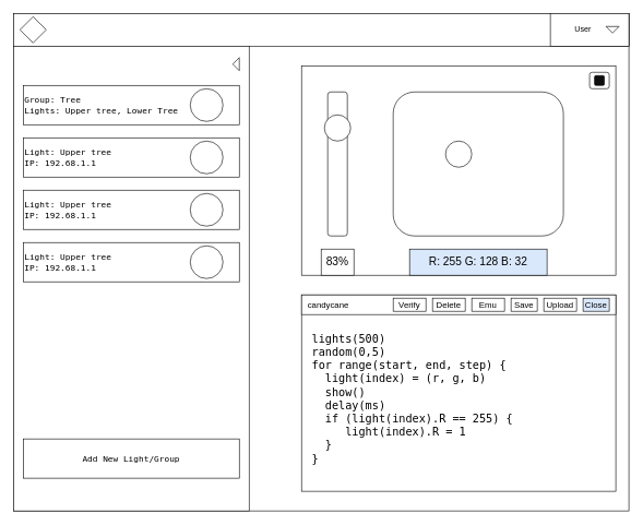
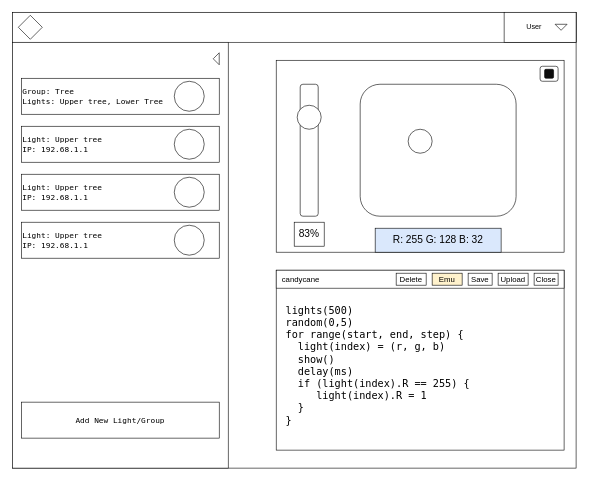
  <mxCell id="0" />
  <mxCell id="1" parent="0" />
  <mxCell id="2" value="" style="rounded=0;whiteSpace=wrap;html=1;" parent="1" vertex="1"><mxGeometry x="20" y="20" width="940" height="760" as="geometry" /></mxCell>
  <mxCell id="3" value="" style="rounded=0;whiteSpace=wrap;html=1;" parent="1" vertex="1"><mxGeometry x="20" y="20" width="940" height="50" as="geometry" /></mxCell>
  <mxCell id="4" value="" style="rhombus;whiteSpace=wrap;html=1;" parent="1" vertex="1"><mxGeometry x="30" y="25" width="40" height="40" as="geometry" /></mxCell>
  <mxCell id="5" value="" style="rounded=0;whiteSpace=wrap;html=1;" parent="1" vertex="1"><mxGeometry x="840" y="20" width="120" height="50" as="geometry" /></mxCell>
  <mxCell id="6" value="" style="triangle;whiteSpace=wrap;html=1;rotation=90;" parent="1" vertex="1"><mxGeometry x="930" y="35" width="10" height="20" as="geometry" /></mxCell>
  <mxCell id="7" value="User" style="text;html=1;strokeColor=none;fillColor=none;align=center;verticalAlign=middle;whiteSpace=wrap;rounded=0;" parent="1" vertex="1"><mxGeometry x="860" y="30" width="60" height="30" as="geometry" /></mxCell>
  <mxCell id="8" value="" style="rounded=0;whiteSpace=wrap;html=1;" parent="1" vertex="1"><mxGeometry x="20" y="70" width="360" height="710" as="geometry" /></mxCell>
  <mxCell id="9" value="" style="rounded=0;whiteSpace=wrap;html=1;" parent="1" vertex="1"><mxGeometry x="460" y="100" width="480" height="320" as="geometry" /></mxCell>
  <mxCell id="10" value="" style="rounded=0;whiteSpace=wrap;html=1;" parent="1" vertex="1"><mxGeometry x="460" y="450" width="480" height="300" as="geometry" /></mxCell>
  <mxCell id="11" value="" style="rounded=0;whiteSpace=wrap;html=1;" parent="1" vertex="1"><mxGeometry x="460" y="450" width="480" height="30" as="geometry" /></mxCell>
  <mxCell id="12" value="" style="rounded=1;whiteSpace=wrap;html=1;" parent="1" vertex="1"><mxGeometry x="600" y="140" width="260" height="220" as="geometry" /></mxCell>
  <mxCell id="13" value="" style="rounded=1;whiteSpace=wrap;html=1;" parent="1" vertex="1"><mxGeometry x="500" y="140" width="30" height="220" as="geometry" /></mxCell>
  <mxCell id="14" value="" style="ellipse;whiteSpace=wrap;html=1;aspect=fixed;" parent="1" vertex="1"><mxGeometry x="495" y="175" width="40" height="40" as="geometry" /></mxCell>
  <mxCell id="15" value="" style="ellipse;whiteSpace=wrap;html=1;aspect=fixed;" parent="1" vertex="1"><mxGeometry x="680" y="215" width="40" height="40" as="geometry" /></mxCell>
  <mxCell id="16" value="&lt;pre style=&quot;font-size: 17px&quot;&gt;lights(500)&lt;br&gt;random(0,5)&lt;br&gt;&lt;font style=&quot;font-size: 17px&quot;&gt;&lt;font style=&quot;font-size: 17px&quot;&gt;for range(start, end, step) {&lt;/font&gt;&lt;font style=&quot;font-size: 17px&quot;&gt;&amp;nbsp;&lt;br&gt;&lt;/font&gt;&lt;/font&gt;&amp;nbsp; light(index) = (r, g, b)&lt;br&gt;&amp;nbsp; show()&lt;br&gt;&amp;nbsp; delay(ms)&lt;br&gt;  if (light(index).R == 255) {&lt;br&gt;     light(index).R = 1&lt;br&gt;  }&lt;br&gt;}&lt;/pre&gt;" style="text;html=1;strokeColor=none;fillColor=none;spacing=5;spacingTop=-20;whiteSpace=wrap;overflow=hidden;rounded=0;horizontal=1;" parent="1" vertex="1"><mxGeometry x="471" y="500" width="379" height="240" as="geometry" /></mxCell>
  <mxCell id="17" value="R: 255 G: 128 B: 32" style="rounded=0;whiteSpace=wrap;html=1;fontSize=17;fillColor=#dae8fc;" parent="1" vertex="1"><mxGeometry x="625" y="380" width="210" height="40" as="geometry" /></mxCell>
- <mxCell id="18" value="83%" style="rounded=0;whiteSpace=wrap;html=1;fontSize=17;" parent="1" vertex="1"><mxGeometry x="490" y="380" width="50" height="40" as="geometry" /></mxCell>
+ <mxCell id="18" value="83%" style="rounded=0;whiteSpace=wrap;html=1;fontSize=17;" parent="1" vertex="1"><mxGeometry x="490" y="370" width="50" height="40" as="geometry" /></mxCell>
  <mxCell id="19" value="&lt;pre style=&quot;font-size: 13px&quot;&gt;Group: Tree&lt;br&gt;Lights: Upper tree, Lower Tree&lt;/pre&gt;" style="rounded=0;whiteSpace=wrap;html=1;fontSize=17;align=left;" parent="1" vertex="1"><mxGeometry x="35" y="130" width="330" height="60" as="geometry" /></mxCell>
  <mxCell id="20" value="" style="ellipse;whiteSpace=wrap;html=1;aspect=fixed;fontSize=13;align=left;" parent="1" vertex="1"><mxGeometry x="290" y="135" width="50" height="50" as="geometry" /></mxCell>
  <mxCell id="21" value="&lt;pre style=&quot;font-size: 13px&quot;&gt;Light: Upper tree&lt;br&gt;IP: 192.68.1.1&lt;/pre&gt;" style="rounded=0;whiteSpace=wrap;html=1;fontSize=17;align=left;" parent="1" vertex="1"><mxGeometry x="35" y="210" width="330" height="60" as="geometry" /></mxCell>
  <mxCell id="22" value="" style="ellipse;whiteSpace=wrap;html=1;aspect=fixed;fontSize=13;align=left;" parent="1" vertex="1"><mxGeometry x="290" y="215" width="50" height="50" as="geometry" /></mxCell>
  <mxCell id="23" value="&lt;pre style=&quot;font-size: 13px&quot;&gt;Light: Upper tree&lt;br&gt;IP: 192.68.1.1&lt;/pre&gt;" style="rounded=0;whiteSpace=wrap;html=1;fontSize=17;align=left;" parent="1" vertex="1"><mxGeometry x="35" y="290" width="330" height="60" as="geometry" /></mxCell>
  <mxCell id="24" value="" style="ellipse;whiteSpace=wrap;html=1;aspect=fixed;fontSize=13;align=left;" parent="1" vertex="1"><mxGeometry x="290" y="295" width="50" height="50" as="geometry" /></mxCell>
  <mxCell id="25" value="&lt;pre style=&quot;font-size: 13px&quot;&gt;Light: Upper tree&lt;br&gt;IP: 192.68.1.1&lt;/pre&gt;" style="rounded=0;whiteSpace=wrap;html=1;fontSize=17;align=left;" parent="1" vertex="1"><mxGeometry x="35" y="370" width="330" height="60" as="geometry" /></mxCell>
  <mxCell id="26" value="" style="ellipse;whiteSpace=wrap;html=1;aspect=fixed;fontSize=13;align=left;" parent="1" vertex="1"><mxGeometry x="290" y="375" width="50" height="50" as="geometry" /></mxCell>
  <mxCell id="27" value="&lt;pre style=&quot;font-size: 13px&quot;&gt;Add New Light/Group&lt;/pre&gt;" style="rounded=0;whiteSpace=wrap;html=1;fontSize=17;align=center;" parent="1" vertex="1"><mxGeometry x="35" y="670" width="330" height="60" as="geometry" /></mxCell>
  <mxCell id="28" value="" style="rounded=1;whiteSpace=wrap;html=1;fontSize=13;align=center;" parent="1" vertex="1"><mxGeometry x="900" y="110" width="30" height="25" as="geometry" /></mxCell>
  <mxCell id="29" value="" style="rounded=1;whiteSpace=wrap;html=1;fontSize=13;align=center;labelBackgroundColor=#6666FF;fillColor=#0D0D0D;" parent="1" vertex="1"><mxGeometry x="907.5" y="115" width="15" height="15" as="geometry" /></mxCell>
  <mxCell id="30" value="candycane" style="text;html=1;strokeColor=none;fillColor=none;align=center;verticalAlign=middle;whiteSpace=wrap;rounded=0;labelBackgroundColor=none;fontSize=13;" parent="1" vertex="1"><mxGeometry x="471" y="450" width="60" height="30" as="geometry" /></mxCell>
  <mxCell id="31" value="Upload" style="rounded=0;whiteSpace=wrap;html=1;labelBackgroundColor=none;fontSize=13;align=center;fontColor=default;" parent="1" vertex="1"><mxGeometry x="830" y="455" width="50" height="20" as="geometry" /></mxCell>
  <mxCell id="32" value="Save" style="rounded=0;whiteSpace=wrap;html=1;labelBackgroundColor=none;fontSize=13;align=center;fontColor=default;" parent="1" vertex="1"><mxGeometry x="780" y="455" width="40" height="20" as="geometry" /></mxCell>
- <mxCell id="33" value="Close" style="rounded=0;whiteSpace=wrap;html=1;labelBackgroundColor=none;fontSize=13;align=center;fontColor=default;fillColor=#dae8fc;" parent="1" vertex="1"><mxGeometry x="890" y="455" width="40" height="20" as="geometry" /></mxCell>
- <mxCell id="34" value="Emu" style="rounded=0;whiteSpace=wrap;html=1;labelBackgroundColor=none;fontSize=13;align=center;fontColor=default;" parent="1" vertex="1"><mxGeometry x="720" y="455" width="50" height="20" as="geometry" /></mxCell>
+ <mxCell id="33" value="Close" style="rounded=0;whiteSpace=wrap;html=1;labelBackgroundColor=none;fontSize=13;align=center;fontColor=default;" parent="1" vertex="1"><mxGeometry x="890" y="455" width="40" height="20" as="geometry" /></mxCell>
+ <mxCell id="34" value="Emu" style="rounded=0;whiteSpace=wrap;html=1;labelBackgroundColor=none;fontSize=13;align=center;fontColor=default;fillColor=#fff2cc;" parent="1" vertex="1"><mxGeometry x="720" y="455" width="50" height="20" as="geometry" /></mxCell>
  <mxCell id="35" value="Delete" style="rounded=0;whiteSpace=wrap;html=1;labelBackgroundColor=none;fontSize=13;align=center;fontColor=default;" parent="1" vertex="1"><mxGeometry x="660" y="455" width="50" height="20" as="geometry" /></mxCell>
- <mxCell id="36" value="Verify" style="rounded=0;whiteSpace=wrap;html=1;labelBackgroundColor=none;fontSize=13;align=center;fontColor=default;" parent="1" vertex="1"><mxGeometry x="600" y="455" width="50" height="20" as="geometry" /></mxCell>
  <mxCell id="37" value="" style="triangle;whiteSpace=wrap;html=1;rotation=-180;" parent="1" vertex="1"><mxGeometry x="355" y="87.5" width="10" height="20" as="geometry" /></mxCell>
